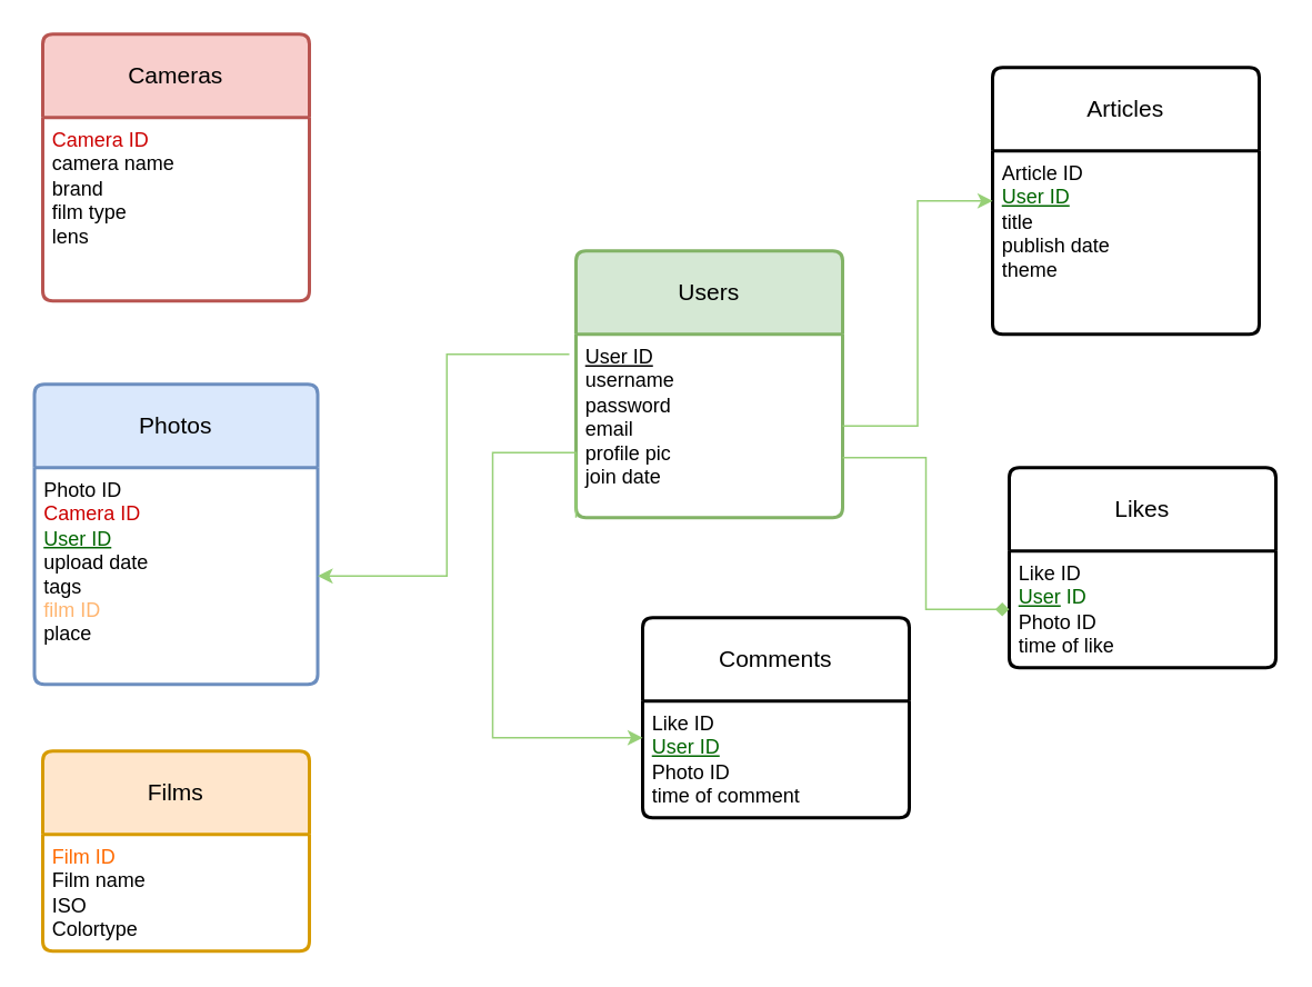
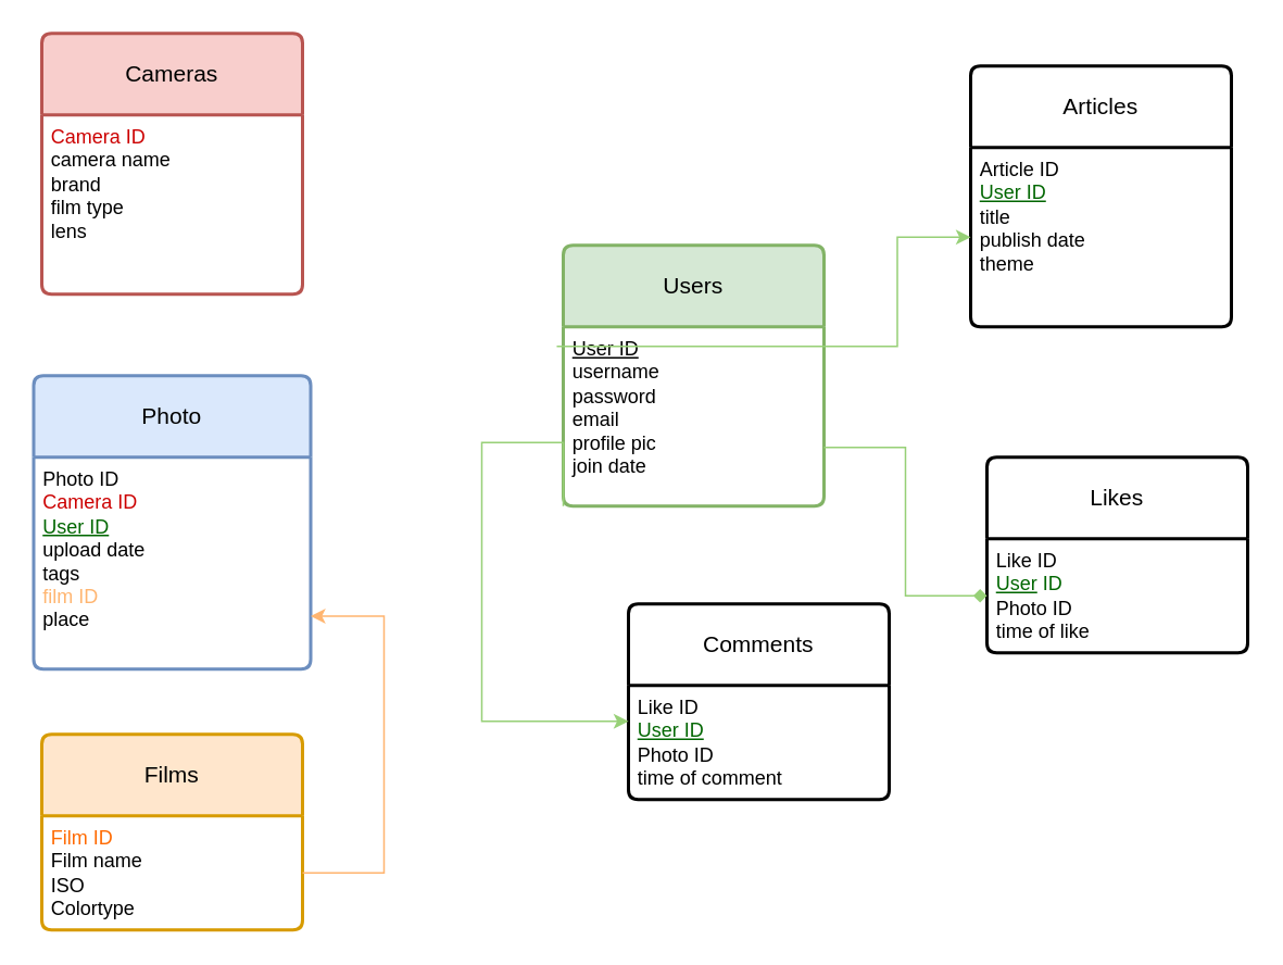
  <mxCell id="0" />
  <mxCell id="1" parent="0" />
  <mxCell id="2" value="Cameras" style="swimlane;childLayout=stackLayout;horizontal=1;startSize=50;horizontalStack=0;rounded=1;fontSize=14;fontStyle=0;strokeWidth=2;resizeParent=0;resizeLast=1;shadow=0;dashed=0;align=center;arcSize=4;whiteSpace=wrap;html=1;fillColor=#f8cecc;strokeColor=#b85450;" vertex="1" parent="1"><mxGeometry x="25" y="20" width="160" height="160" as="geometry" /></mxCell>
  <mxCell id="3" value="&lt;span style=&quot;color: rgb(204, 0, 0);&quot;&gt;Camera ID&lt;/span&gt;&lt;div&gt;camera name&lt;/div&gt;&lt;div&gt;brand&lt;/div&gt;&lt;div&gt;film type&lt;/div&gt;&lt;div&gt;lens&lt;/div&gt;" style="align=left;strokeColor=none;fillColor=none;spacingLeft=4;fontSize=12;verticalAlign=top;resizable=0;rotatable=0;part=1;html=1;" vertex="1" parent="2"><mxGeometry y="50" width="160" height="110" as="geometry" /></mxCell>
  <mxCell id="4" value="&lt;div&gt;&lt;br&gt;&lt;/div&gt;" style="align=left;strokeColor=none;fillColor=none;spacingLeft=4;fontSize=12;verticalAlign=top;resizable=0;rotatable=0;part=1;html=1;" vertex="1" parent="2"><mxGeometry y="160" width="160" as="geometry" /></mxCell>
  <mxCell id="5" value="Users" style="swimlane;childLayout=stackLayout;horizontal=1;startSize=50;horizontalStack=0;rounded=1;fontSize=14;fontStyle=0;strokeWidth=2;resizeParent=0;resizeLast=1;shadow=0;dashed=0;align=center;arcSize=4;whiteSpace=wrap;html=1;fillColor=#d5e8d4;strokeColor=#82b366;" vertex="1" parent="1"><mxGeometry x="345" y="150" width="160" height="160" as="geometry" /></mxCell>
  <mxCell id="6" value="&lt;u&gt;User ID&lt;/u&gt;&lt;div&gt;username&lt;/div&gt;&lt;div&gt;password&lt;/div&gt;&lt;div&gt;email&lt;/div&gt;&lt;div&gt;profile pic&lt;/div&gt;&lt;div&gt;join date&lt;/div&gt;&lt;div&gt;&lt;br&gt;&lt;/div&gt;" style="align=left;strokeColor=none;fillColor=none;spacingLeft=4;fontSize=12;verticalAlign=top;resizable=0;rotatable=0;part=1;html=1;" vertex="1" parent="5"><mxGeometry y="50" width="160" height="110" as="geometry" /></mxCell>
- <mxCell id="7" value="Photos" style="swimlane;childLayout=stackLayout;horizontal=1;startSize=50;horizontalStack=0;rounded=1;fontSize=14;fontStyle=0;strokeWidth=2;resizeParent=0;resizeLast=1;shadow=0;dashed=0;align=center;arcSize=4;whiteSpace=wrap;html=1;fillColor=#dae8fc;strokeColor=#6c8ebf;" vertex="1" parent="1"><mxGeometry x="20" y="230" width="170" height="180" as="geometry" /></mxCell>
+ <mxCell id="7" value="Photo" style="swimlane;childLayout=stackLayout;horizontal=1;startSize=50;horizontalStack=0;rounded=1;fontSize=14;fontStyle=0;strokeWidth=2;resizeParent=0;resizeLast=1;shadow=0;dashed=0;align=center;arcSize=4;whiteSpace=wrap;html=1;fillColor=#dae8fc;strokeColor=#6c8ebf;" vertex="1" parent="1"><mxGeometry x="20" y="230" width="170" height="180" as="geometry" /></mxCell>
  <mxCell id="8" value="Photo ID&lt;div&gt;&lt;span style=&quot;color: rgb(204, 0, 0);&quot;&gt;Camera ID&lt;/span&gt;&lt;/div&gt;&lt;div&gt;&lt;u style=&quot;color: rgb(0, 102, 0);&quot;&gt;User ID&lt;/u&gt;&lt;/div&gt;&lt;div&gt;upload date&lt;/div&gt;&lt;div&gt;tags&lt;/div&gt;&lt;div&gt;&lt;span style=&quot;color: rgb(255, 181, 112);&quot;&gt;film ID&lt;/span&gt;&lt;/div&gt;&lt;div&gt;place&lt;/div&gt;&lt;div&gt;&lt;br&gt;&lt;/div&gt;" style="align=left;strokeColor=none;fillColor=none;spacingLeft=4;fontSize=12;verticalAlign=top;resizable=0;rotatable=0;part=1;html=1;" vertex="1" parent="7"><mxGeometry y="50" width="170" height="130" as="geometry" /></mxCell>
  <mxCell id="9" value="Articles" style="swimlane;childLayout=stackLayout;horizontal=1;startSize=50;horizontalStack=0;rounded=1;fontSize=14;fontStyle=0;strokeWidth=2;resizeParent=0;resizeLast=1;shadow=0;dashed=0;align=center;arcSize=4;whiteSpace=wrap;html=1;" vertex="1" parent="1"><mxGeometry x="595" y="40" width="160" height="160" as="geometry" /></mxCell>
  <mxCell id="10" value="Article ID&lt;div&gt;&lt;span style=&quot;background-color: light-dark(#ffffff, var(--ge-dark-color, #121212)); color: rgb(0, 102, 0);&quot;&gt;&lt;u&gt;User ID&lt;/u&gt;&lt;/span&gt;&lt;/div&gt;&lt;div&gt;title&amp;nbsp;&lt;/div&gt;&lt;div&gt;publish date&lt;/div&gt;&lt;div&gt;theme&lt;/div&gt;" style="align=left;strokeColor=none;fillColor=none;spacingLeft=4;fontSize=12;verticalAlign=top;resizable=0;rotatable=0;part=1;html=1;" vertex="1" parent="9"><mxGeometry y="50" width="160" height="110" as="geometry" /></mxCell>
  <mxCell id="11" value="Likes" style="swimlane;childLayout=stackLayout;horizontal=1;startSize=50;horizontalStack=0;rounded=1;fontSize=14;fontStyle=0;strokeWidth=2;resizeParent=0;resizeLast=1;shadow=0;dashed=0;align=center;arcSize=4;whiteSpace=wrap;html=1;" vertex="1" parent="1"><mxGeometry x="605" y="280" width="160" height="120" as="geometry" /></mxCell>
  <mxCell id="12" value="Like ID&amp;nbsp;&lt;div&gt;&lt;span style=&quot;color: rgb(0, 102, 0);&quot;&gt;&lt;u&gt;User&lt;/u&gt; ID&lt;/span&gt;&lt;/div&gt;&lt;div&gt;Photo ID&lt;/div&gt;&lt;div&gt;time of like&lt;/div&gt;" style="align=left;strokeColor=none;fillColor=none;spacingLeft=4;fontSize=12;verticalAlign=top;resizable=0;rotatable=0;part=1;html=1;" vertex="1" parent="11"><mxGeometry y="50" width="160" height="70" as="geometry" /></mxCell>
  <mxCell id="13" value="Comments" style="swimlane;childLayout=stackLayout;horizontal=1;startSize=50;horizontalStack=0;rounded=1;fontSize=14;fontStyle=0;strokeWidth=2;resizeParent=0;resizeLast=1;shadow=0;dashed=0;align=center;arcSize=4;whiteSpace=wrap;html=1;" vertex="1" parent="1"><mxGeometry x="385" y="370" width="160" height="120" as="geometry" /></mxCell>
  <mxCell id="14" value="Like ID&amp;nbsp;&lt;div&gt;&lt;span style=&quot;background-color: light-dark(#ffffff, var(--ge-dark-color, #121212)); color: rgb(0, 102, 0);&quot;&gt;&lt;u&gt;User ID&lt;/u&gt;&lt;/span&gt;&lt;/div&gt;&lt;div&gt;Photo ID&lt;/div&gt;&lt;div&gt;time of comment&lt;/div&gt;" style="align=left;strokeColor=none;fillColor=none;spacingLeft=4;fontSize=12;verticalAlign=top;resizable=0;rotatable=0;part=1;html=1;" vertex="1" parent="13"><mxGeometry y="50" width="160" height="70" as="geometry" /></mxCell>
- <mxCell id="15" style="edgeStyle=orthogonalEdgeStyle;rounded=0;orthogonalLoop=1;jettySize=auto;html=1;entryX=0;entryY=0.5;entryDx=0;entryDy=0;strokeColor=#97D077;" edge="1" parent="1" source="6" target="9"><mxGeometry relative="1" as="geometry" /></mxCell>
- <mxCell id="16" style="edgeStyle=orthogonalEdgeStyle;rounded=0;orthogonalLoop=1;jettySize=auto;html=1;exitX=-0.025;exitY=0.109;exitDx=0;exitDy=0;exitPerimeter=0;entryX=1;entryY=0.5;entryDx=0;entryDy=0;strokeColor=light-dark(#97D077,#EDEDED);" edge="1" parent="1" source="6" target="8"><mxGeometry relative="1" as="geometry"><mxPoint x="225" y="530" as="targetPoint" /></mxGeometry></mxCell>
+ <mxCell id="16" style="edgeStyle=orthogonalEdgeStyle;rounded=0;orthogonalLoop=1;jettySize=auto;html=1;exitX=-0.025;exitY=0.109;exitDx=0;exitDy=0;exitPerimeter=0;strokeColor=light-dark(#97D077,#EDEDED);" edge="1" parent="1" source="6" target="10"><mxGeometry relative="1" as="geometry"><mxPoint x="225" y="530" as="targetPoint" /></mxGeometry></mxCell>
  <mxCell id="17" value="" style="edgeStyle=orthogonalEdgeStyle;rounded=0;orthogonalLoop=1;jettySize=auto;html=1;strokeColor=#97D077;entryX=0;entryY=0.171;entryDx=0;entryDy=0;entryPerimeter=0;" edge="1" parent="1"><mxGeometry relative="1" as="geometry"><mxPoint x="345" y="310" as="sourcePoint" /><mxPoint x="385" y="441.97" as="targetPoint" /><Array as="points"><mxPoint x="345" y="271" /><mxPoint x="295" y="271" /><mxPoint x="295" y="442" /></Array></mxGeometry></mxCell>
  <mxCell id="18" value="" style="edgeStyle=orthogonalEdgeStyle;rounded=0;orthogonalLoop=1;jettySize=auto;html=1;exitX=1;exitY=0.673;exitDx=0;exitDy=0;exitPerimeter=0;entryX=0;entryY=0.5;entryDx=0;entryDy=0;strokeColor=#97D077;endArrow=diamond;" edge="1" parent="1" source="6" target="12"><mxGeometry relative="1" as="geometry"><mxPoint x="495" y="400" as="targetPoint" /></mxGeometry></mxCell>
  <mxCell id="19" value="Films" style="swimlane;childLayout=stackLayout;horizontal=1;startSize=50;horizontalStack=0;rounded=1;fontSize=14;fontStyle=0;strokeWidth=2;resizeParent=0;resizeLast=1;shadow=0;dashed=0;align=center;arcSize=4;whiteSpace=wrap;html=1;fillColor=#ffe6cc;strokeColor=#d79b00;" vertex="1" parent="1"><mxGeometry x="25" y="450" width="160" height="120" as="geometry" /></mxCell>
  <mxCell id="20" value="&lt;span style=&quot;color: light-dark(rgb(255, 106, 0), rgb(237, 237, 237));&quot;&gt;Film ID&lt;/span&gt;&lt;div&gt;Film name&lt;/div&gt;&lt;div&gt;ISO&lt;/div&gt;&lt;div&gt;Colortype&lt;/div&gt;" style="align=left;strokeColor=none;fillColor=none;spacingLeft=4;fontSize=12;verticalAlign=top;resizable=0;rotatable=0;part=1;html=1;" vertex="1" parent="19"><mxGeometry y="50" width="160" height="70" as="geometry" /></mxCell>
+ <mxCell id="21" style="edgeStyle=orthogonalEdgeStyle;rounded=0;orthogonalLoop=1;jettySize=auto;html=1;exitX=1;exitY=0.5;exitDx=0;exitDy=0;entryX=1;entryY=0.75;entryDx=0;entryDy=0;strokeColor=#FFB570;" edge="1" parent="1" source="20" target="8"><mxGeometry relative="1" as="geometry"><Array as="points"><mxPoint x="235" y="535" /><mxPoint x="235" y="378" /></Array></mxGeometry></mxCell>
